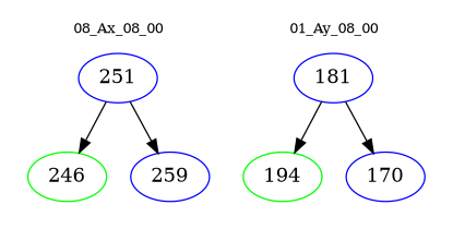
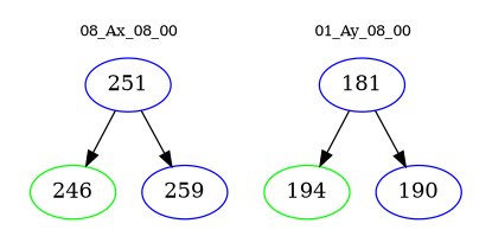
  digraph {
    node [color=blue]
    edge [color=black]
    n1 [label=251]
    n2 [color=green label=246]
    n3 [label=259]
    n4 [label=181]
    n5 [color=green label=194]
-   n6 [label=170]
+   n6 [label=190]
    subgraph cluster_1 {
      color=white
      fontsize=10
      label="08_Ax_08_00"
      n1
      n2
      n3
    }
    subgraph cluster_2 {
      color=white
      fontsize=10
      label="01_Ay_08_00"
      n4
      n5
      n6
    }
    n1 -> n2
    n1 -> n3
    n4 -> n5
    n4 -> n6
  }
